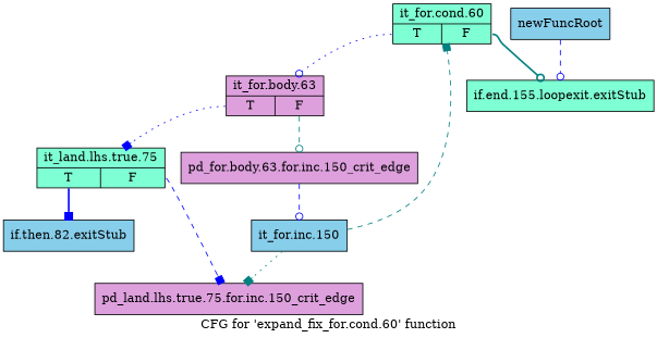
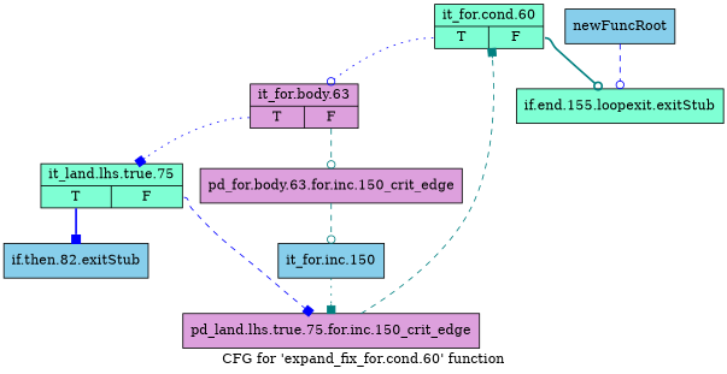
  digraph {
    label="CFG for 'expand_fix_for.cond.60' function"
    node [fillcolor=skyblue shape=record style=filled]
    edge [arrowhead=odot color=blue style=dashed]
    n1 [label="{newFuncRoot}"]
    n2 [fillcolor=aquamarine label="{if.end.155.loopexit.exitStub}"]
    n3 [fillcolor=aquamarine label="{it_for.cond.60|{<s0>T|<s1>F}}"]
    n4 [fillcolor=plum label="{it_for.body.63|{<s0>T|<s1>F}}"]
    n5 [fillcolor=aquamarine label="{it_land.lhs.true.75|{<s0>T|<s1>F}}"]
    n6 [fillcolor=plum label="{pd_for.body.63.for.inc.150_crit_edge}"]
    n7 [label="{if.then.82.exitStub}"]
    n8 [fillcolor=plum label="{pd_land.lhs.true.75.for.inc.150_crit_edge}"]
    n9 [label="{it_for.inc.150}"]
    n1 -> n2
    n3 -> n2 [color=teal style=bold tailport=s1]
    n3 -> n4 [style=dotted tailport=s0]
    n4 -> n5 [arrowhead=box style=dotted tailport=s0]
    n4 -> n6 [color=teal tailport=s1]
    n5 -> n7 [arrowhead=box style=bold tailport=s0]
    n5 -> n8 [arrowhead=box tailport=s1]
-   n6 -> n9
-   n9 -> n3 [arrowhead=box color=teal]
+   n6 -> n9 [color=teal]
+   n8 -> n3 [arrowhead=box color=teal]
    n9 -> n8 [arrowhead=box color=teal style=dotted]
  }
